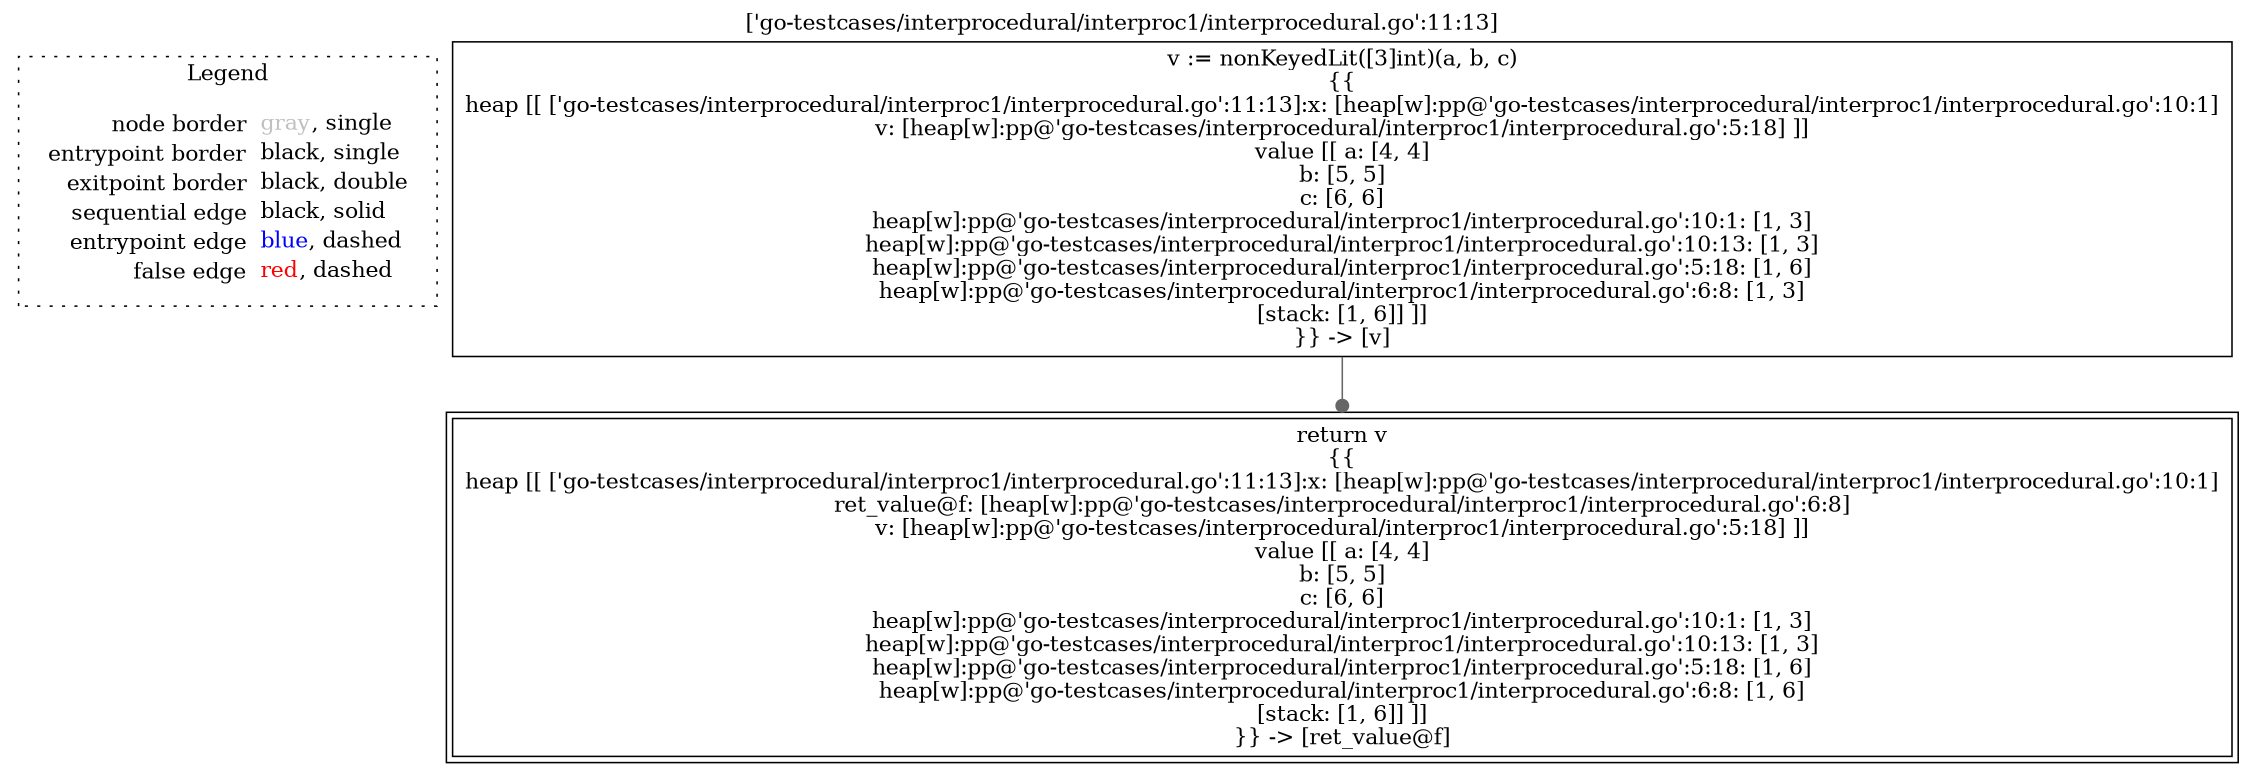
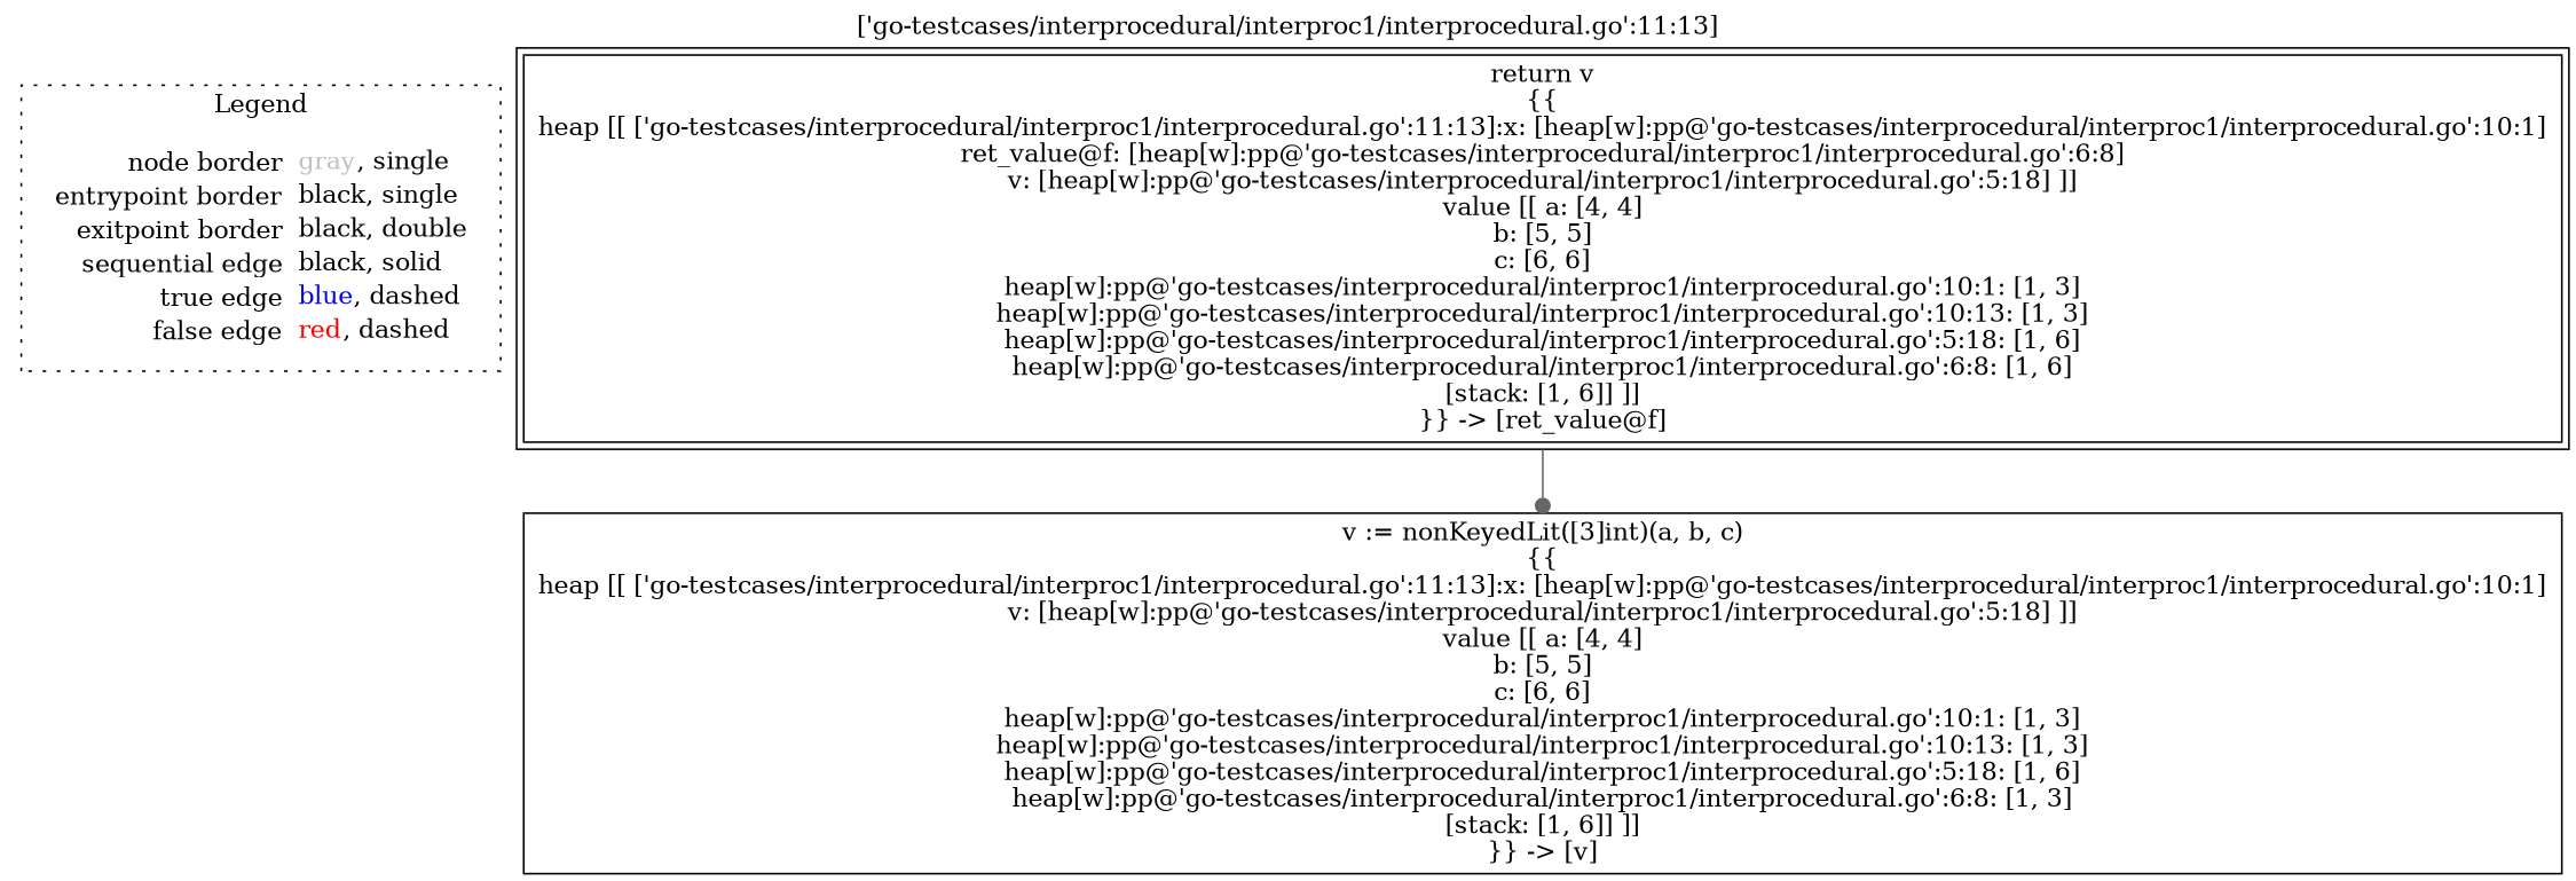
  digraph {
    label="['go-testcases/interprocedural/interproc1/interprocedural.go':11:13]"
    labelloc=t
    node [shape=rect color=black]
-   n1 [label=<<table border="0" cellpadding="2" cellspacing="0" cellborder="0"><tr><td align="right">node border&nbsp;</td><td align="left"><font color="gray">gray</font>, single</td></tr><tr><td align="right">entrypoint border&nbsp;</td><td align="left"><font color="black">black</font>, single</td></tr><tr><td align="right">exitpoint border&nbsp;</td><td align="left"><font color="black">black</font>, double</td></tr><tr><td align="right">sequential edge&nbsp;</td><td align="left"><font color="black">black</font>, solid</td></tr><tr><td align="right">entrypoint edge&nbsp;</td><td align="left"><font color="blue">blue</font>, dashed</td></tr><tr><td align="right">false edge&nbsp;</td><td align="left"><font color="red">red</font>, dashed</td></tr></table>> shape=plaintext color=""]
+   n1 [label=<<table border="0" cellpadding="2" cellspacing="0" cellborder="0"><tr><td align="right">node border&nbsp;</td><td align="left"><font color="gray">gray</font>, single</td></tr><tr><td align="right">entrypoint border&nbsp;</td><td align="left"><font color="black">black</font>, single</td></tr><tr><td align="right">exitpoint border&nbsp;</td><td align="left"><font color="black">black</font>, double</td></tr><tr><td align="right">sequential edge&nbsp;</td><td align="left"><font color="black">black</font>, solid</td></tr><tr><td align="right">true edge&nbsp;</td><td align="left"><font color="blue">blue</font>, dashed</td></tr><tr><td align="right">false edge&nbsp;</td><td align="left"><font color="red">red</font>, dashed</td></tr></table>> shape=plaintext color=""]
    n2 [label=<v := nonKeyedLit([3]int)(a, b, c)<BR/>{{<BR/>heap [[ ['go-testcases/interprocedural/interproc1/interprocedural.go':11:13]:x: [heap[w]:pp@'go-testcases/interprocedural/interproc1/interprocedural.go':10:1]<BR/>v: [heap[w]:pp@'go-testcases/interprocedural/interproc1/interprocedural.go':5:18] ]]<BR/>value [[ a: [4, 4]<BR/>b: [5, 5]<BR/>c: [6, 6]<BR/>heap[w]:pp@'go-testcases/interprocedural/interproc1/interprocedural.go':10:1: [1, 3]<BR/>heap[w]:pp@'go-testcases/interprocedural/interproc1/interprocedural.go':10:13: [1, 3]<BR/>heap[w]:pp@'go-testcases/interprocedural/interproc1/interprocedural.go':5:18: [1, 6]<BR/>heap[w]:pp@'go-testcases/interprocedural/interproc1/interprocedural.go':6:8: [1, 3]<BR/>[stack: [1, 6]] ]]<BR/>}} -&gt; [v]>]
    n3 [label=<return v<BR/>{{<BR/>heap [[ ['go-testcases/interprocedural/interproc1/interprocedural.go':11:13]:x: [heap[w]:pp@'go-testcases/interprocedural/interproc1/interprocedural.go':10:1]<BR/>ret_value@f: [heap[w]:pp@'go-testcases/interprocedural/interproc1/interprocedural.go':6:8]<BR/>v: [heap[w]:pp@'go-testcases/interprocedural/interproc1/interprocedural.go':5:18] ]]<BR/>value [[ a: [4, 4]<BR/>b: [5, 5]<BR/>c: [6, 6]<BR/>heap[w]:pp@'go-testcases/interprocedural/interproc1/interprocedural.go':10:1: [1, 3]<BR/>heap[w]:pp@'go-testcases/interprocedural/interproc1/interprocedural.go':10:13: [1, 3]<BR/>heap[w]:pp@'go-testcases/interprocedural/interproc1/interprocedural.go':5:18: [1, 6]<BR/>heap[w]:pp@'go-testcases/interprocedural/interproc1/interprocedural.go':6:8: [1, 6]<BR/>[stack: [1, 6]] ]]<BR/>}} -&gt; [ret_value@f]> peripheries=2]
    subgraph cluster_1 {
      label=Legend
      style=dotted
      n1
    }
-   n2 -> n3 [color=gray40 arrowhead=dot]
+   n3 -> n2 [color=gray40 arrowhead=dot]
  }
